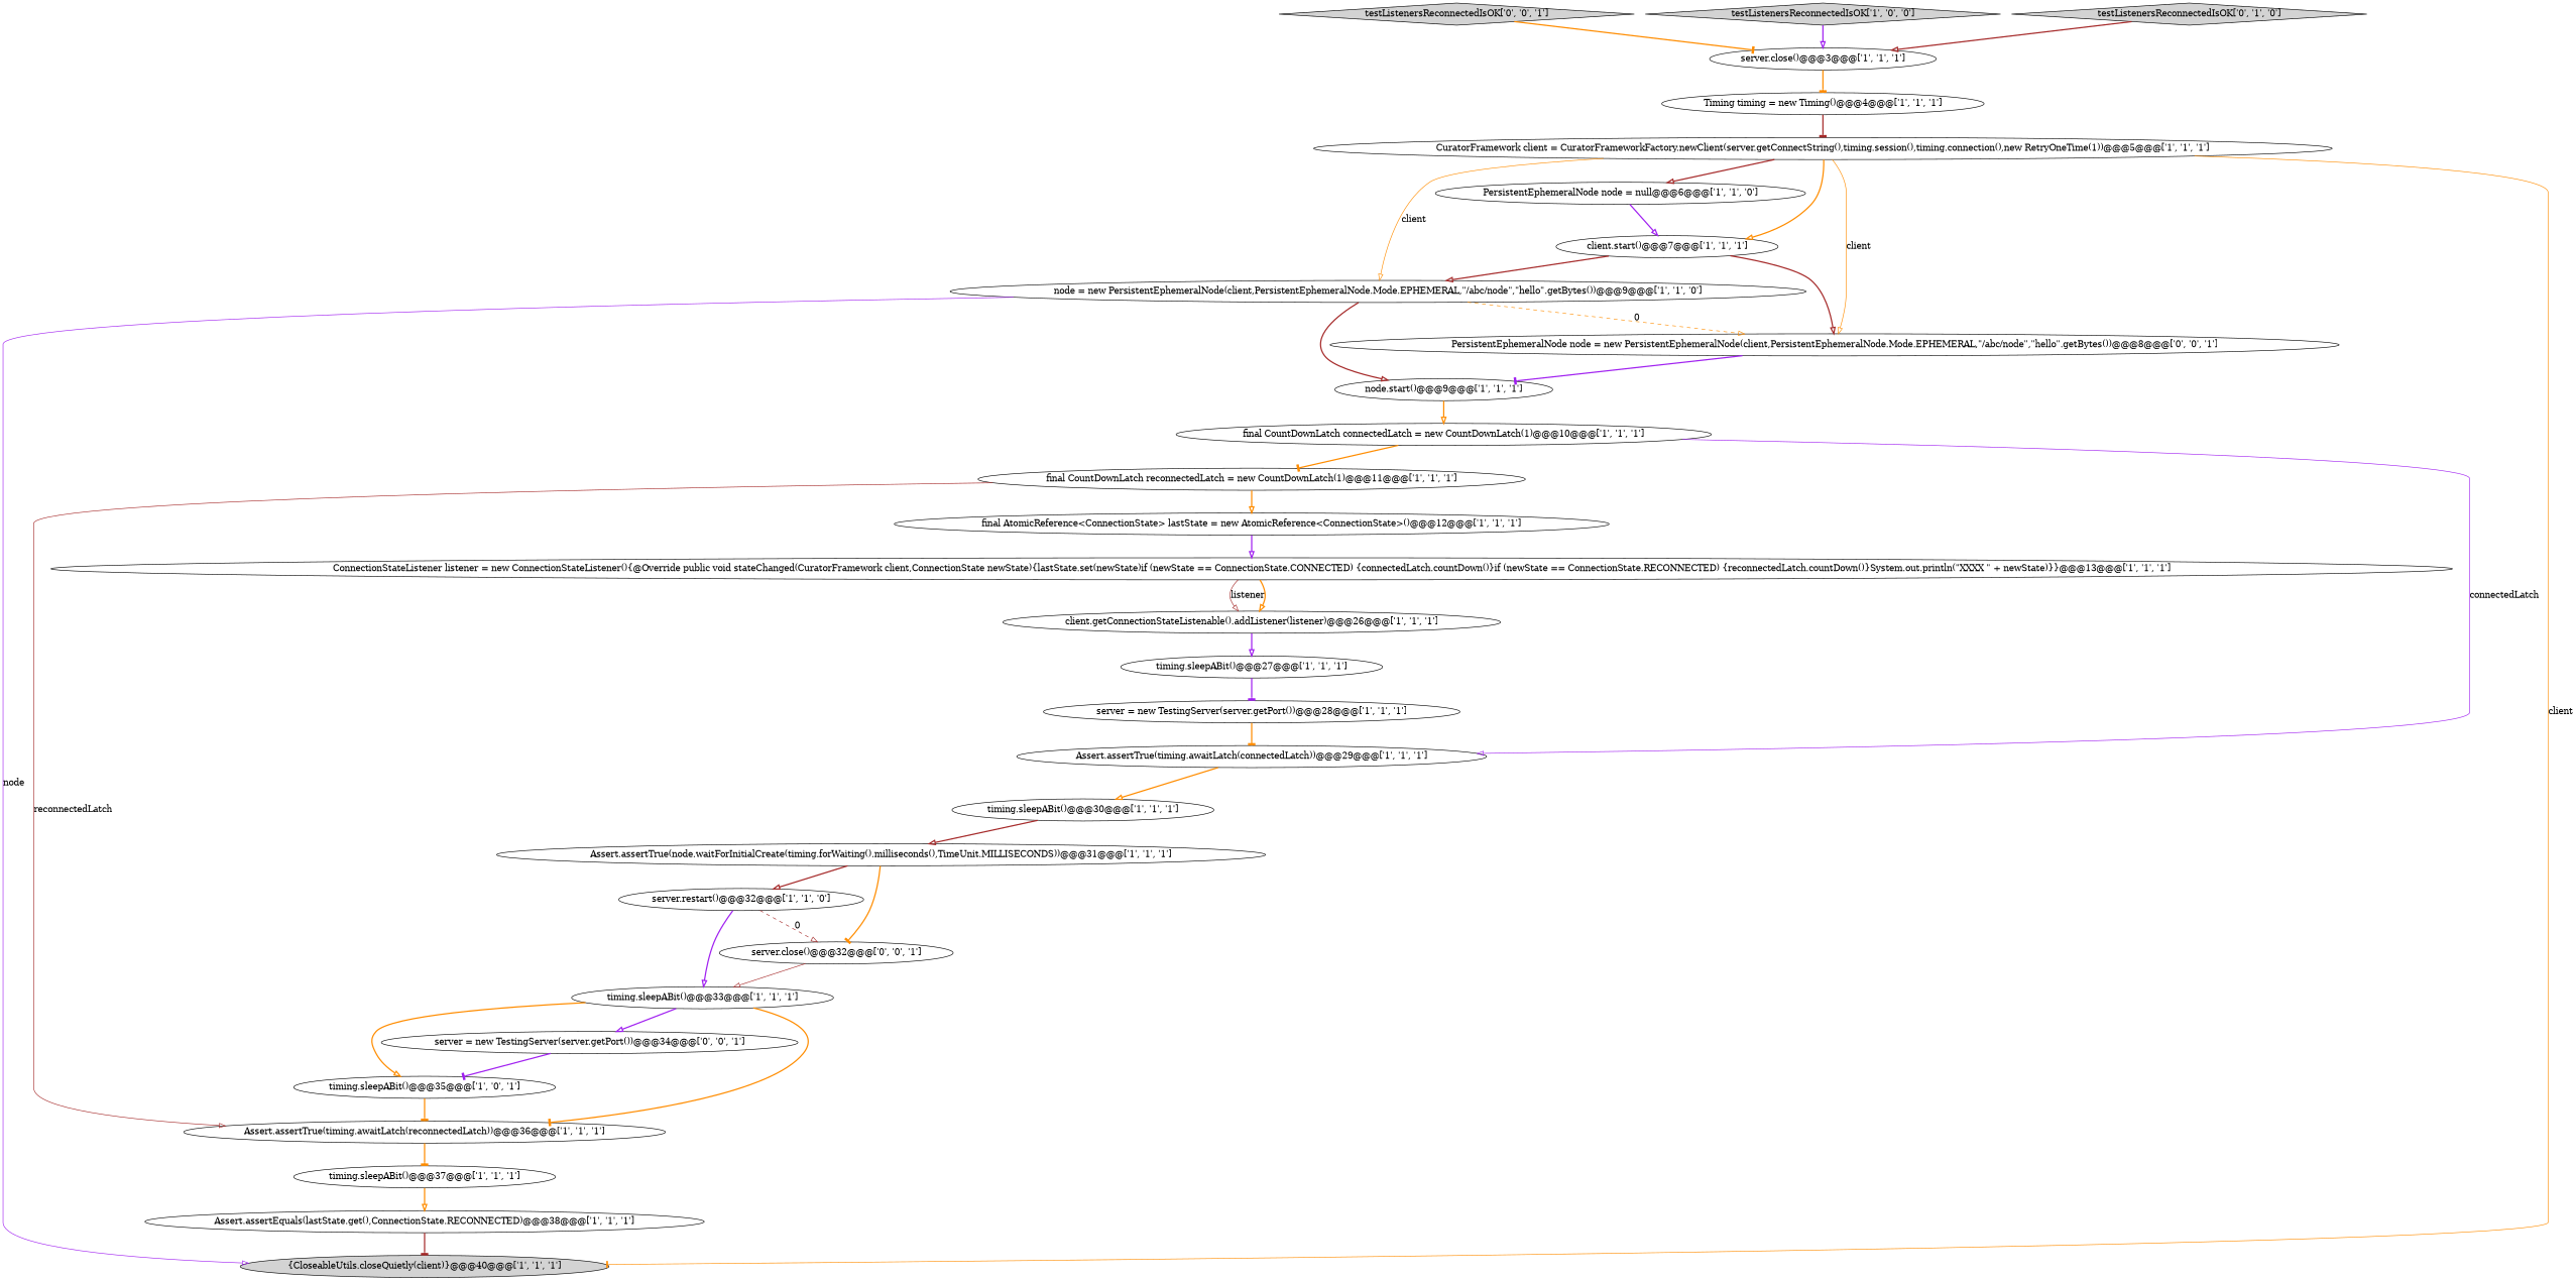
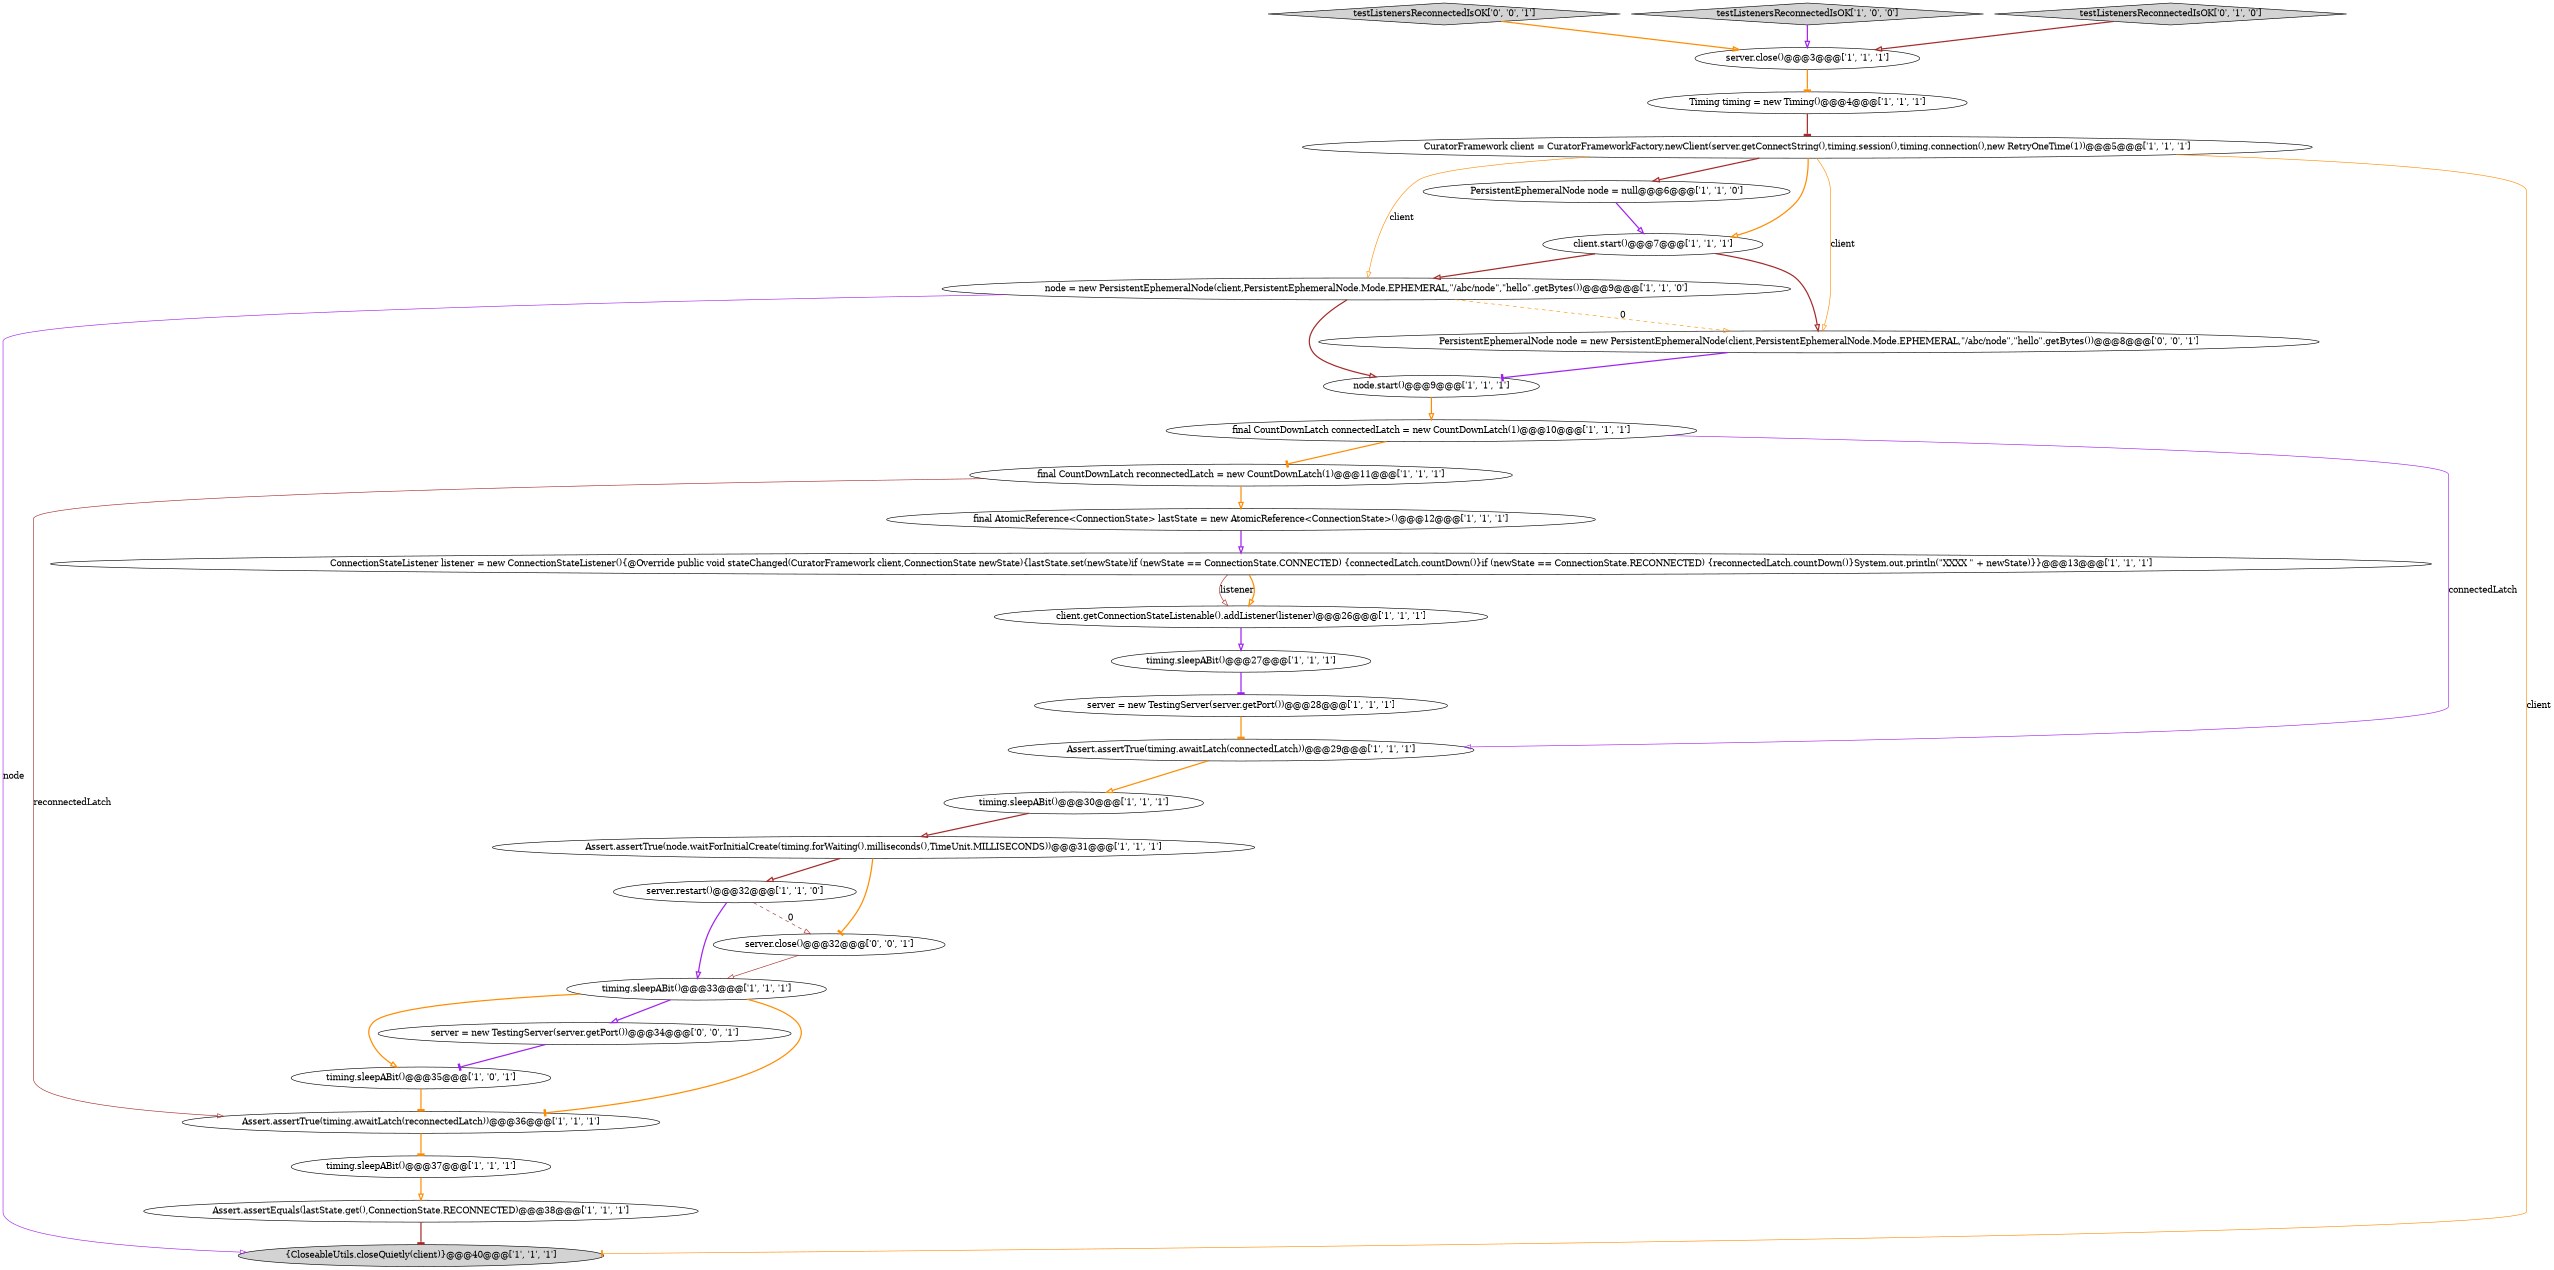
  digraph {
    node [fillcolor=white shape=ellipse style=filled]
    edge [arrowhead=onormal color=darkorange style=bold]
    n1 [label="timing.sleepABit()@@@35@@@['1', '0', '1']"]
    n2 [label="Assert.assertTrue(timing.awaitLatch(reconnectedLatch))@@@36@@@['1', '1', '1']"]
    n3 [label="timing.sleepABit()@@@37@@@['1', '1', '1']"]
    n4 [label="Assert.assertEquals(lastState.get(),ConnectionState.RECONNECTED)@@@38@@@['1', '1', '1']"]
    n5 [label="client.getConnectionStateListenable().addListener(listener)@@@26@@@['1', '1', '1']"]
    n6 [label="timing.sleepABit()@@@27@@@['1', '1', '1']"]
    n7 [label="server = new TestingServer(server.getPort())@@@28@@@['1', '1', '1']"]
    n8 [label="node = new PersistentEphemeralNode(client,PersistentEphemeralNode.Mode.EPHEMERAL,\"/abc/node\",\"hello\".getBytes())@@@9@@@['1', '1', '0']"]
    n9 [fillcolor=lightgray label="{CloseableUtils.closeQuietly(client)}@@@40@@@['1', '1', '1']"]
    n10 [label="node.start()@@@9@@@['1', '1', '1']"]
    n11 [label="PersistentEphemeralNode node = new PersistentEphemeralNode(client,PersistentEphemeralNode.Mode.EPHEMERAL,\"/abc/node\",\"hello\".getBytes())@@@8@@@['0', '0', '1']"]
    n12 [label="final CountDownLatch connectedLatch = new CountDownLatch(1)@@@10@@@['1', '1', '1']"]
    n13 [label="Assert.assertTrue(timing.awaitLatch(connectedLatch))@@@29@@@['1', '1', '1']"]
    n14 [label="timing.sleepABit()@@@30@@@['1', '1', '1']"]
    n15 [label="server.restart()@@@32@@@['1', '1', '0']"]
    n16 [label="timing.sleepABit()@@@33@@@['1', '1', '1']"]
    n17 [label="server.close()@@@32@@@['0', '0', '1']"]
    n18 [label="server = new TestingServer(server.getPort())@@@34@@@['0', '0', '1']"]
    n19 [label="CuratorFramework client = CuratorFrameworkFactory.newClient(server.getConnectString(),timing.session(),timing.connection(),new RetryOneTime(1))@@@5@@@['1', '1', '1']"]
    n20 [label="PersistentEphemeralNode node = null@@@6@@@['1', '1', '0']"]
    n21 [label="client.start()@@@7@@@['1', '1', '1']"]
    n22 [label="final AtomicReference<ConnectionState> lastState = new AtomicReference<ConnectionState>()@@@12@@@['1', '1', '1']"]
    n23 [label="ConnectionStateListener listener = new ConnectionStateListener(){@Override public void stateChanged(CuratorFramework client,ConnectionState newState){lastState.set(newState)if (newState == ConnectionState.CONNECTED) {connectedLatch.countDown()}if (newState == ConnectionState.RECONNECTED) {reconnectedLatch.countDown()}System.out.println(\"XXXX \" + newState)}}@@@13@@@['1', '1', '1']"]
    n24 [label="final CountDownLatch reconnectedLatch = new CountDownLatch(1)@@@11@@@['1', '1', '1']"]
    n25 [label="Assert.assertTrue(node.waitForInitialCreate(timing.forWaiting().milliseconds(),TimeUnit.MILLISECONDS))@@@31@@@['1', '1', '1']"]
    n26 [fillcolor=lightgray label="testListenersReconnectedIsOK['0', '0', '1']" shape=diamond]
    n27 [label="server.close()@@@3@@@['1', '1', '1']"]
    n28 [label="Timing timing = new Timing()@@@4@@@['1', '1', '1']"]
    n29 [fillcolor=lightgray label="testListenersReconnectedIsOK['1', '0', '0']" shape=diamond]
    n30 [fillcolor=lightgray label="testListenersReconnectedIsOK['0', '1', '0']" shape=diamond]
    n1 -> n2 [arrowhead=tee]
    n2 -> n3 [arrowhead=tee]
    n3 -> n4
    n4 -> n9 [arrowhead=tee color=brown]
    n5 -> n6 [color=purple]
    n6 -> n7 [arrowhead=tee color=purple]
    n7 -> n13 [arrowhead=tee]
    n8 -> n9 [color=purple label="node" style=solid]
    n8 -> n10 [color=brown]
    n8 -> n11 [label=0 style=dashed]
    n10 -> n12
    n11 -> n10 [arrowhead=tee color=purple]
    n12 -> n13 [color=purple label=connectedLatch style=solid]
    n12 -> n24 [arrowhead=tee]
    n13 -> n14
    n14 -> n25 [color=brown]
    n15 -> n16 [color=purple]
    n15 -> n17 [color=brown label=0 style=dashed]
    n16 -> n1
    n16 -> n2 [arrowhead=tee]
    n16 -> n18 [color=purple]
    n17 -> n16 [color=brown style=solid]
    n18 -> n1 [arrowhead=tee color=purple]
    n19 -> n8 [label=client style=solid]
    n19 -> n9 [arrowhead=tee label=client style=solid]
    n19 -> n11 [label=client style=solid]
    n19 -> n20 [color=brown]
    n19 -> n21
    n20 -> n21 [color=purple]
    n21 -> n8 [color=brown]
    n21 -> n11 [color=brown]
    n22 -> n23 [color=purple]
    n23 -> n5 [color=brown label=listener style=solid]
    n23 -> n5
    n24 -> n2 [color=brown label=reconnectedLatch style=solid]
    n24 -> n22
    n25 -> n15 [color=brown]
    n25 -> n17 [arrowhead=tee]
-   n26 -> n27 [arrowhead=tee]
+   n26 -> n27
    n27 -> n28 [arrowhead=tee]
    n28 -> n19 [arrowhead=tee color=brown]
    n29 -> n27 [color=purple]
    n30 -> n27 [color=brown]
  }
